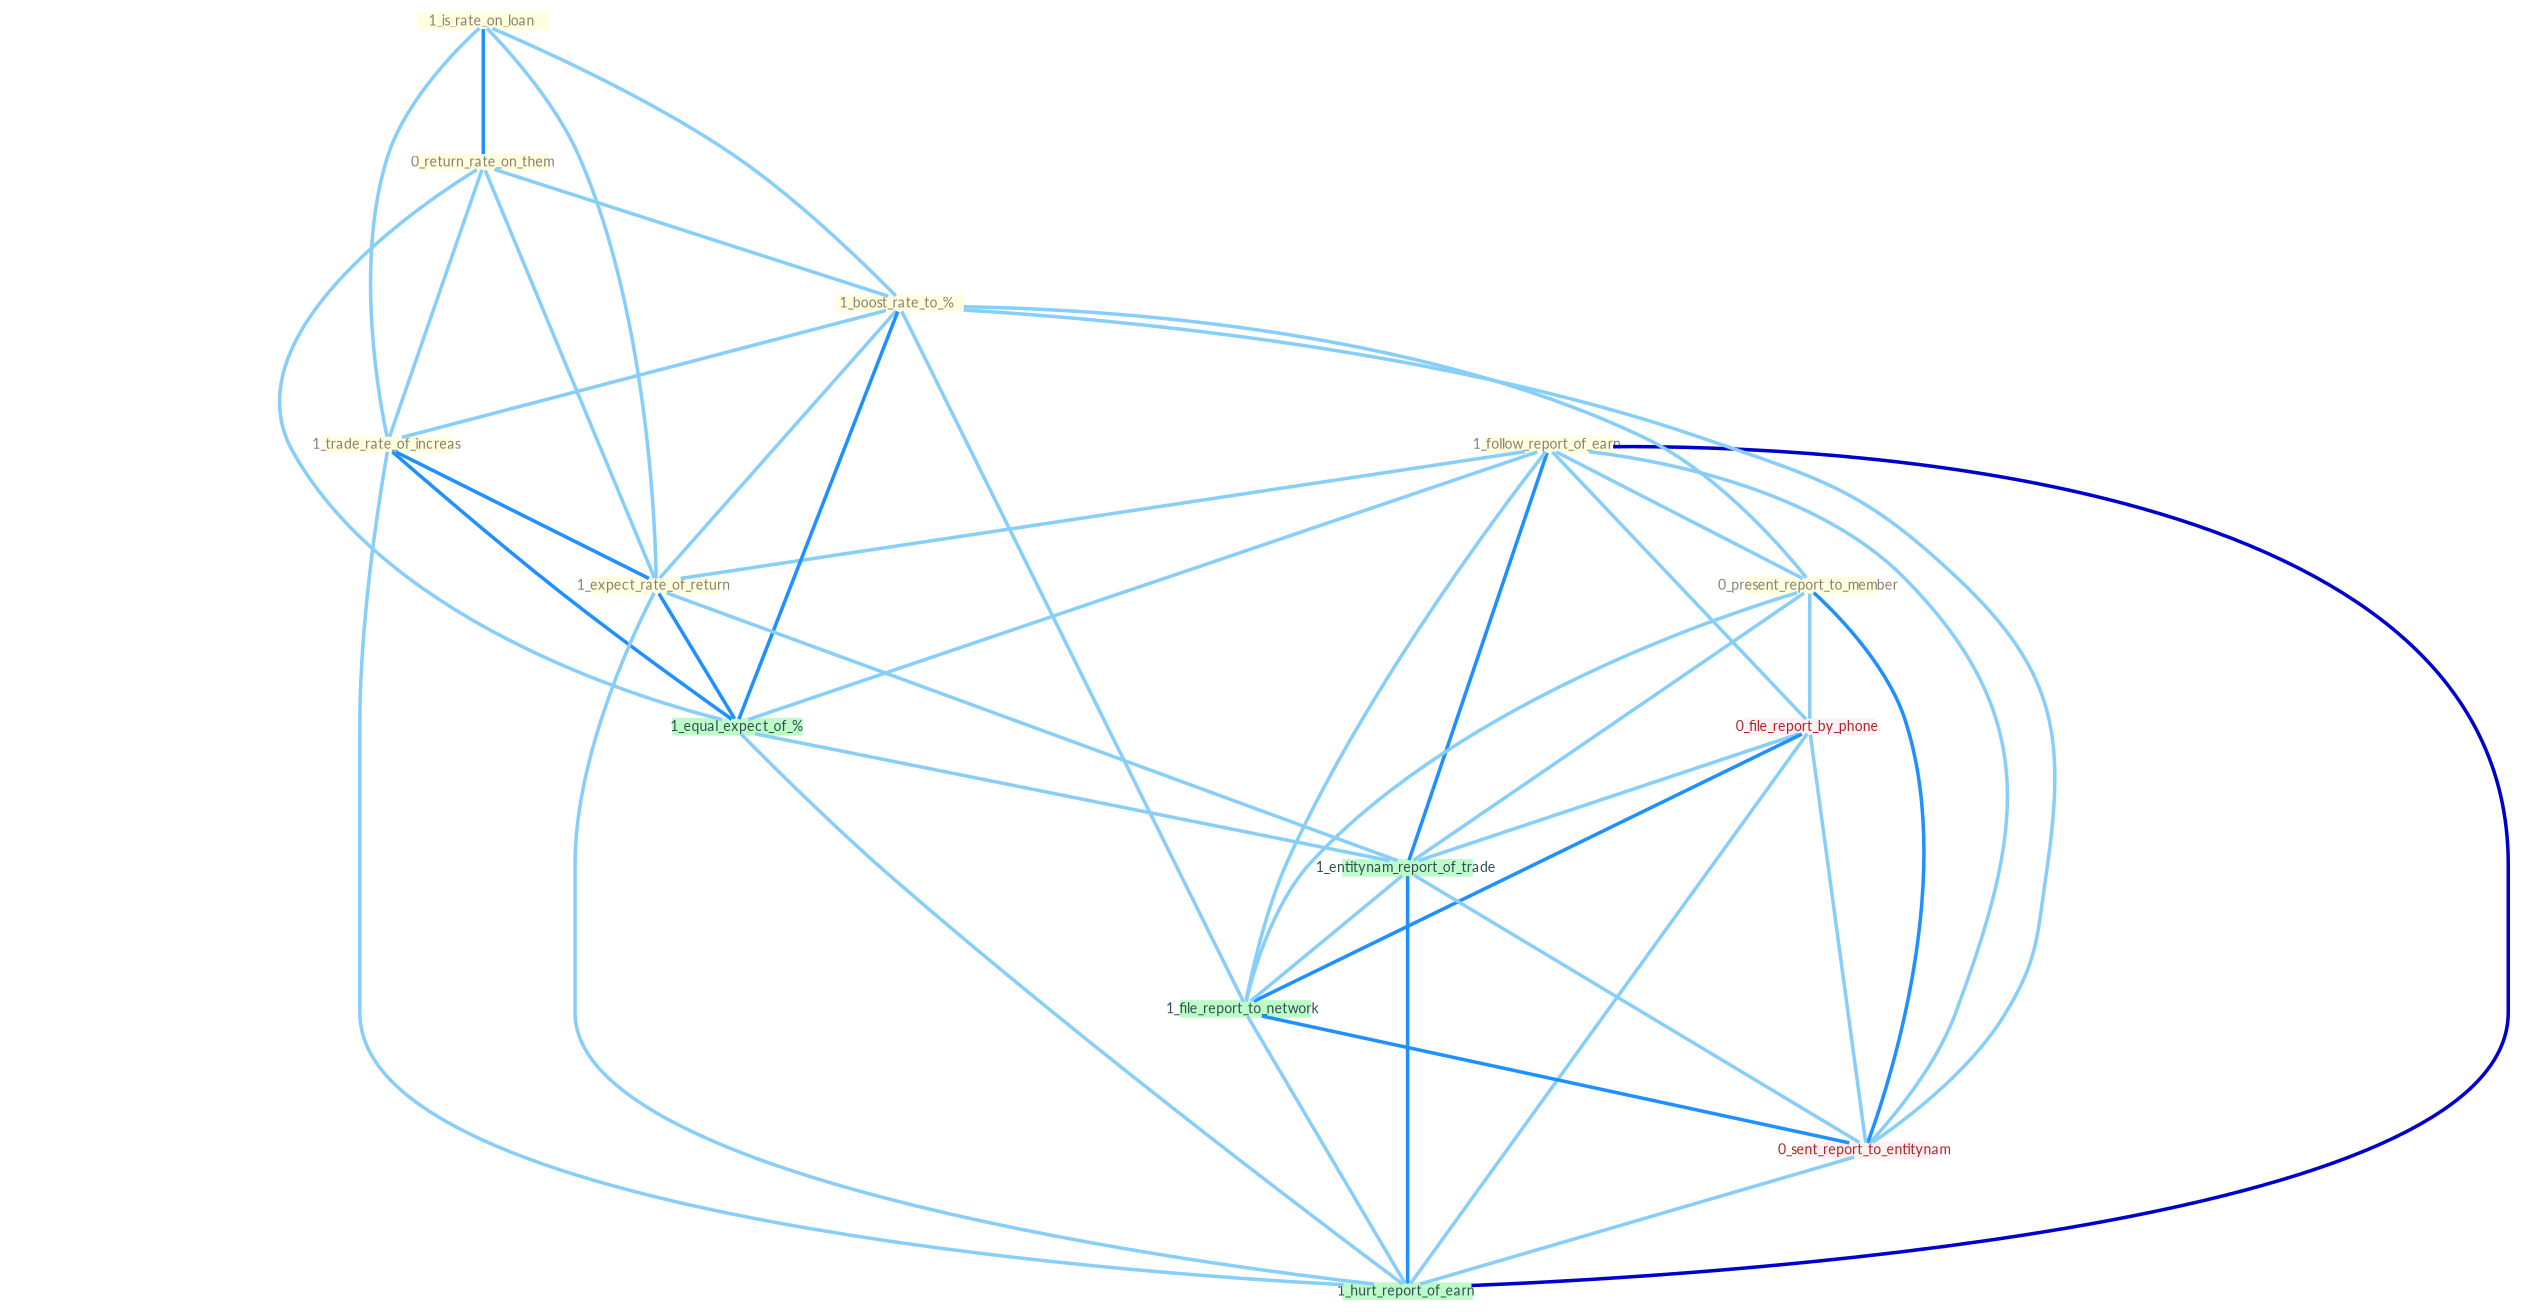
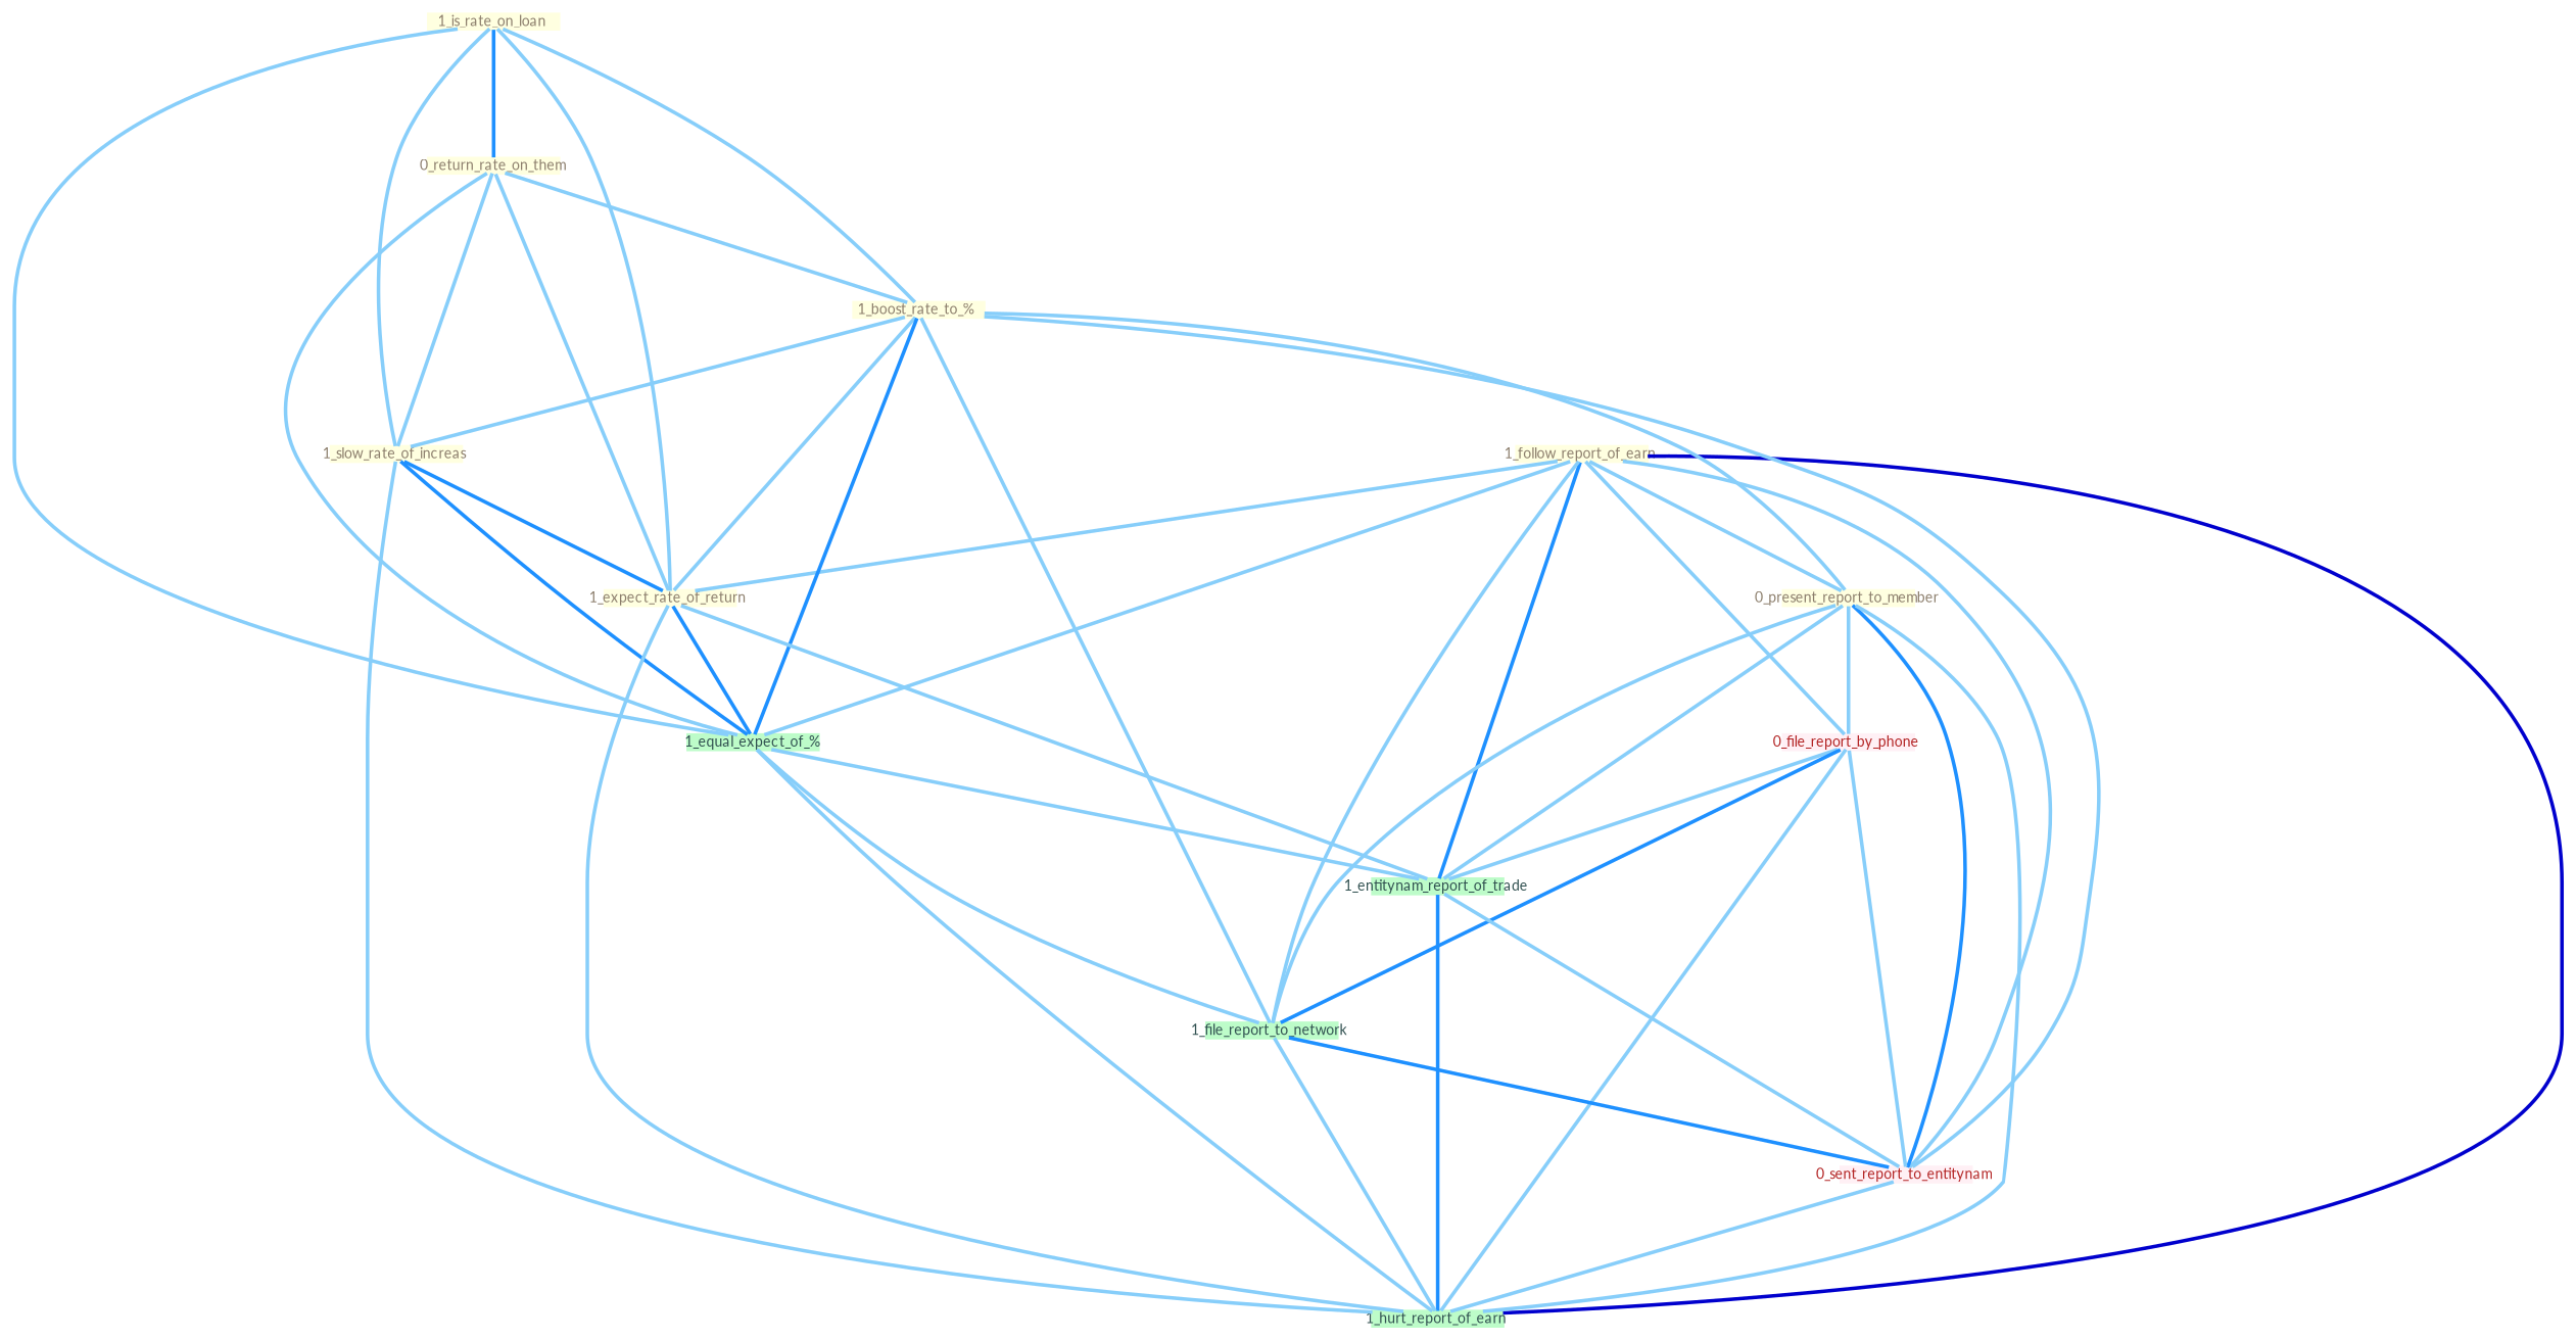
  graph {
    fontname=Lato
    node [color="#ffffe0" fixedsize=true fontcolor="#8b7d6b" fontname=Lato fontsize=4 shape=polygon style=filled]
    edge [color="#87cefa" fontname=Lato w=1]
    "1_is_rate_on_loan " [height=.06 width=.5]
    n2 [height=.06 label="0_return_rate_on_them" width=.5]
    "1_follow_report_of_earn " [height=.06 width=.5]
    "1_boost_rate_to_% " [height=.06 width=.5]
-   "1_slow_rate_of_increas " [height=.06 width=.5 label="1_trade_rate_of_increas"]
+   "1_slow_rate_of_increas " [height=.06 width=.5]
    "1_expect_rate_of_return " [height=.06 width=.5]
    "0_present_report_to_member " [height=.06 width=.5]
    "0_file_report_by_phone " [color="#fff0f5" fontcolor="#b22222" height=.06 width=.5]
    "0_sent_report_to_entitynam " [color="#fff0f5" fontcolor="#b22222" height=.06 width=.5]
    n10 [color="#BDFCC9" fontcolor="#2f4f4f" height=.06 label="1_equal_expect_of_%" width=.5]
    "1_entitynam_report_of_trade " [color="#BDFCC9" fontcolor="#2f4f4f" height=.06 width=.5]
    "1_file_report_to_network " [color="#BDFCC9" fontcolor="#2f4f4f" height=.06 width=.5]
    "1_hurt_report_of_earn " [color="#BDFCC9" fontcolor="#2f4f4f" height=.06 width=.5]
    subgraph sub_1 {
      "1_is_rate_on_loan "
      n2
      "1_follow_report_of_earn "
      "1_boost_rate_to_% "
      "1_slow_rate_of_increas "
      "1_expect_rate_of_return "
      "0_present_report_to_member "
    }
    subgraph sub_2 {
      "0_file_report_by_phone "
      "0_sent_report_to_entitynam "
    }
    "1_is_rate_on_loan " -- n2 [color="#1e90ff" w=2]
    "1_is_rate_on_loan " -- "1_boost_rate_to_% "
    "1_is_rate_on_loan " -- "1_slow_rate_of_increas "
    "1_is_rate_on_loan " -- "1_expect_rate_of_return "
+   "1_is_rate_on_loan " -- n10
    n2 -- "1_boost_rate_to_% "
    n2 -- "1_slow_rate_of_increas "
    n2 -- "1_expect_rate_of_return "
    n2 -- n10
    "1_follow_report_of_earn " -- "1_expect_rate_of_return "
    "1_follow_report_of_earn " -- "0_present_report_to_member "
    "1_follow_report_of_earn " -- "0_file_report_by_phone "
    "1_follow_report_of_earn " -- "0_sent_report_to_entitynam "
    "1_follow_report_of_earn " -- n10
    "1_follow_report_of_earn " -- "1_entitynam_report_of_trade " [color="#1e90ff" w=2]
    "1_follow_report_of_earn " -- "1_file_report_to_network "
    "1_follow_report_of_earn " -- "1_hurt_report_of_earn " [color="#0000cd" w=3]
    "1_boost_rate_to_% " -- "1_slow_rate_of_increas "
    "1_boost_rate_to_% " -- "1_expect_rate_of_return "
    "1_boost_rate_to_% " -- "0_present_report_to_member "
    "1_boost_rate_to_% " -- "0_sent_report_to_entitynam "
    "1_boost_rate_to_% " -- n10 [color="#1e90ff" w=2]
    "1_boost_rate_to_% " -- "1_file_report_to_network "
    "1_slow_rate_of_increas " -- "1_expect_rate_of_return " [color="#1e90ff" w=2]
    "1_slow_rate_of_increas " -- n10 [color="#1e90ff" w=2]
    "1_slow_rate_of_increas " -- "1_hurt_report_of_earn "
    "1_expect_rate_of_return " -- n10 [color="#1e90ff" w=2]
    "1_expect_rate_of_return " -- "1_entitynam_report_of_trade "
    "1_expect_rate_of_return " -- "1_hurt_report_of_earn "
    "0_present_report_to_member " -- "0_file_report_by_phone "
    "0_present_report_to_member " -- "0_sent_report_to_entitynam " [color="#1e90ff" w=2]
    "0_present_report_to_member " -- "1_entitynam_report_of_trade "
    "0_present_report_to_member " -- "1_file_report_to_network " [w=2]
+   "0_present_report_to_member " -- "1_hurt_report_of_earn "
    "0_file_report_by_phone " -- "0_sent_report_to_entitynam "
    "0_file_report_by_phone " -- "1_entitynam_report_of_trade "
    "0_file_report_by_phone " -- "1_file_report_to_network " [color="#1e90ff" w=2]
    "0_file_report_by_phone " -- "1_hurt_report_of_earn "
    "0_sent_report_to_entitynam " -- "1_hurt_report_of_earn "
    n10 -- "1_entitynam_report_of_trade "
    n10 -- "1_hurt_report_of_earn "
    "1_entitynam_report_of_trade " -- "0_sent_report_to_entitynam "
-   "1_entitynam_report_of_trade " -- "1_file_report_to_network "
+   n10 -- "1_file_report_to_network "
    "1_entitynam_report_of_trade " -- "1_hurt_report_of_earn " [color="#1e90ff" w=2]
    "1_file_report_to_network " -- "0_sent_report_to_entitynam " [color="#1e90ff" w=2]
    "1_file_report_to_network " -- "1_hurt_report_of_earn "
  }
